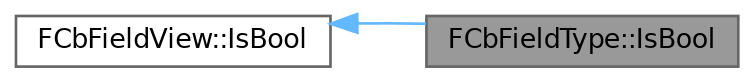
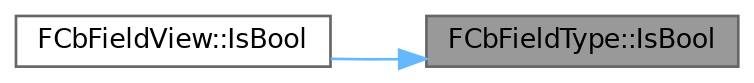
  digraph {
    rankdir=RL
    node [fontname=Helvetica fontsize=10 shape=box style=filled]
    n1 [color=gray40 fillcolor=grey60 fontcolor=black height=0.2 label="FCbFieldType::IsBool" width=0.4]
    n2 [color=grey40 fillcolor=white height=0.2 label="FCbFieldView::IsBool" width=0.4]
-   n2 -> n1 [color=steelblue1 dir=back fontname=Helvetica fontsize=10 labelfontname=Helvetica labelfontsize=10 style=solid]
+   n1 -> n2 [color=steelblue1 dir=back fontname=Helvetica fontsize=10 labelfontname=Helvetica labelfontsize=10 style=solid]
  }
